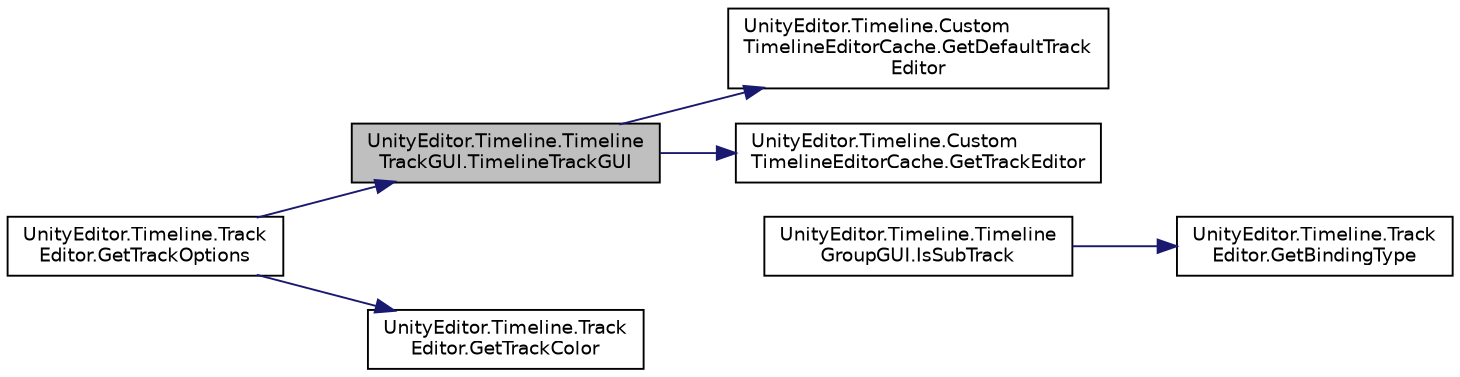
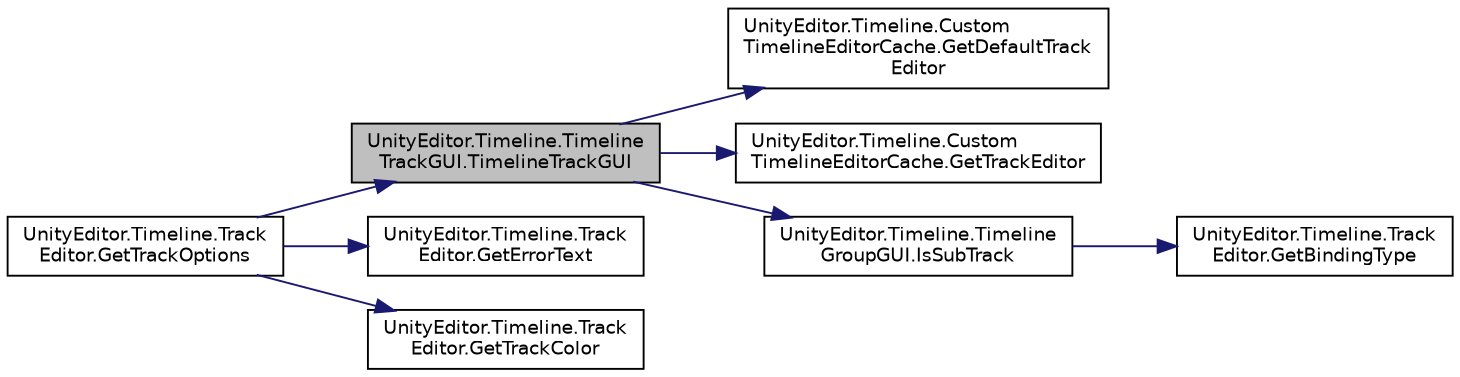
  digraph {
    rankdir=LR
    node [color=black fillcolor=white fontname=Helvetica fontsize=10 shape=record style=filled]
    edge [color=midnightblue fontname=Helvetica fontsize=10 labelfontname=Helvetica labelfontsize=10 style=solid]
    n1 [fillcolor=grey75 fontcolor=black height=0.2 label="UnityEditor.Timeline.Timeline\lTrackGUI.TimelineTrackGUI" width=0.4]
    n2 [height=0.2 label="UnityEditor.Timeline.Custom\lTimelineEditorCache.GetDefaultTrack\lEditor" width=0.4]
    n3 [height=0.2 label="UnityEditor.Timeline.Custom\lTimelineEditorCache.GetTrackEditor" width=0.4]
    n4 [height=0.2 label="UnityEditor.Timeline.Timeline\lGroupGUI.IsSubTrack" width=0.4]
    n5 [height=0.2 label="UnityEditor.Timeline.Track\lEditor.GetTrackOptions" width=0.4]
+   n6 [height=0.2 label="UnityEditor.Timeline.Track\lEditor.GetErrorText" width=0.4]
    n7 [height=0.2 label="UnityEditor.Timeline.Track\lEditor.GetTrackColor" width=0.4]
    n8 [height=0.2 label="UnityEditor.Timeline.Track\lEditor.GetBindingType" width=0.4]
    n1 -> n2
    n1 -> n3
+   n1 -> n4
    n4 -> n8
    n5 -> n1
+   n5 -> n6
    n5 -> n7
  }
